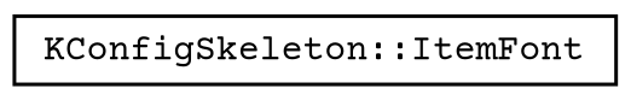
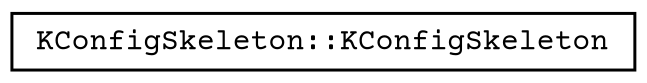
  digraph {
    rankdir=LR
    fontname="Courier Prime"
-   n1 [color=black fillcolor=white fontname="Courier Prime" fontsize=10 height=0.2 label="KConfigSkeleton::ItemFont" shape=record style=filled width=0.4]
+   n1 [color=black fillcolor=white fontname="Courier Prime" fontsize=10 height=0.2 label="KConfigSkeleton::KConfigSkeleton" shape=record style=filled width=0.4]
  }
